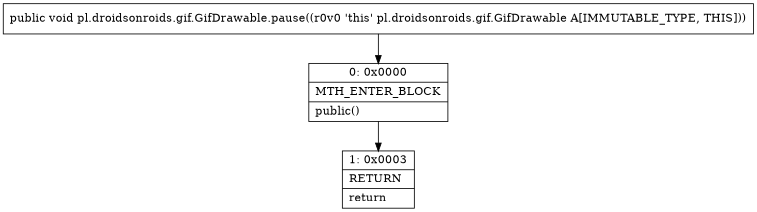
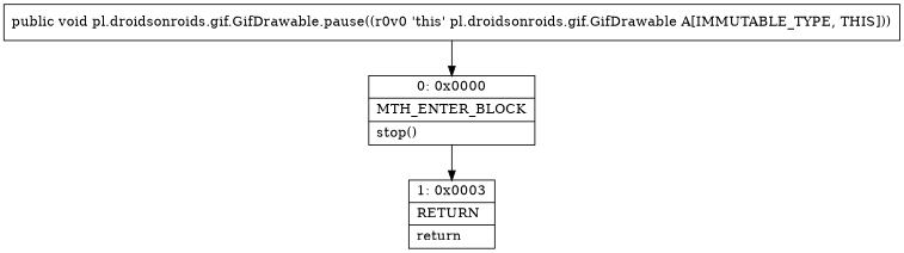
  digraph {
    node [shape=record]
-   n1 [label="{0\:\ 0x0000|MTH_ENTER_BLOCK\l|public()\l}"]
+   n1 [label="{0\:\ 0x0000|MTH_ENTER_BLOCK\l|stop()\l}"]
    n2 [label="{1\:\ 0x0003|RETURN\l|return\l}"]
    n3 [label="{public void pl.droidsonroids.gif.GifDrawable.pause((r0v0 'this' pl.droidsonroids.gif.GifDrawable A[IMMUTABLE_TYPE, THIS])) }"]
    n1 -> n2
    n3 -> n1
  }
